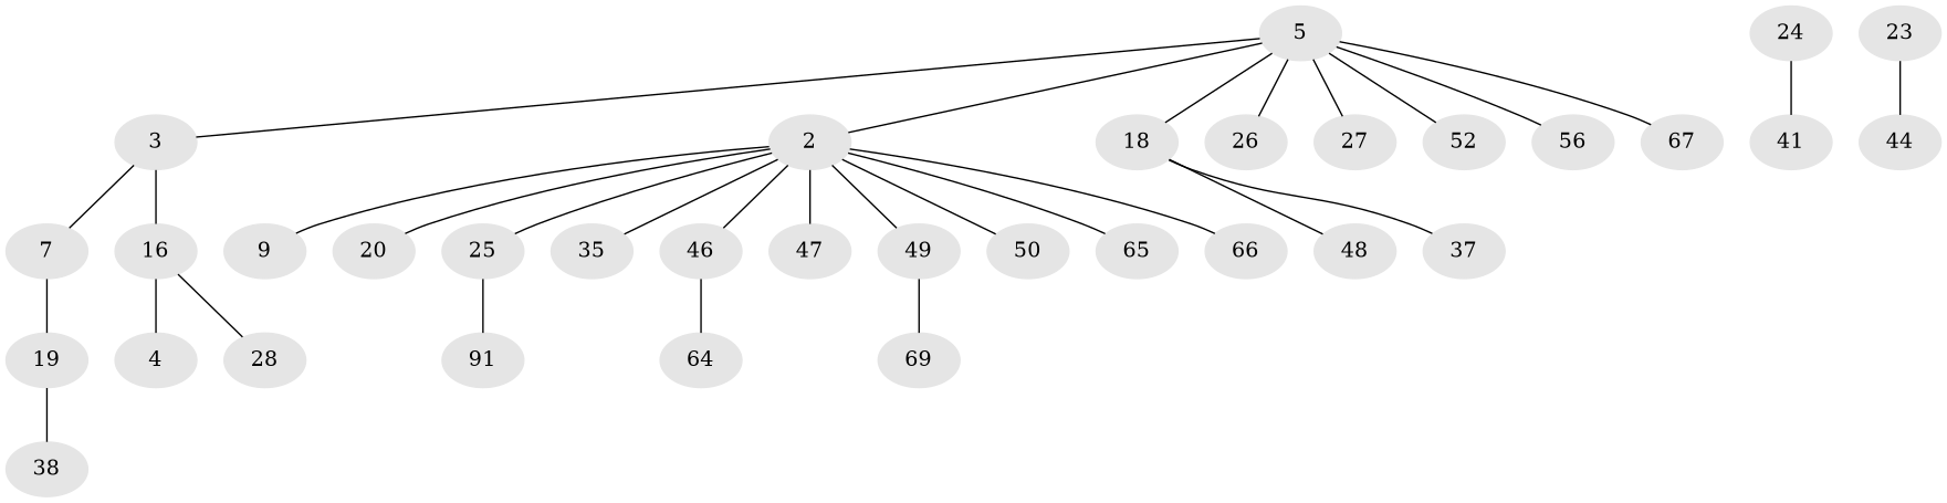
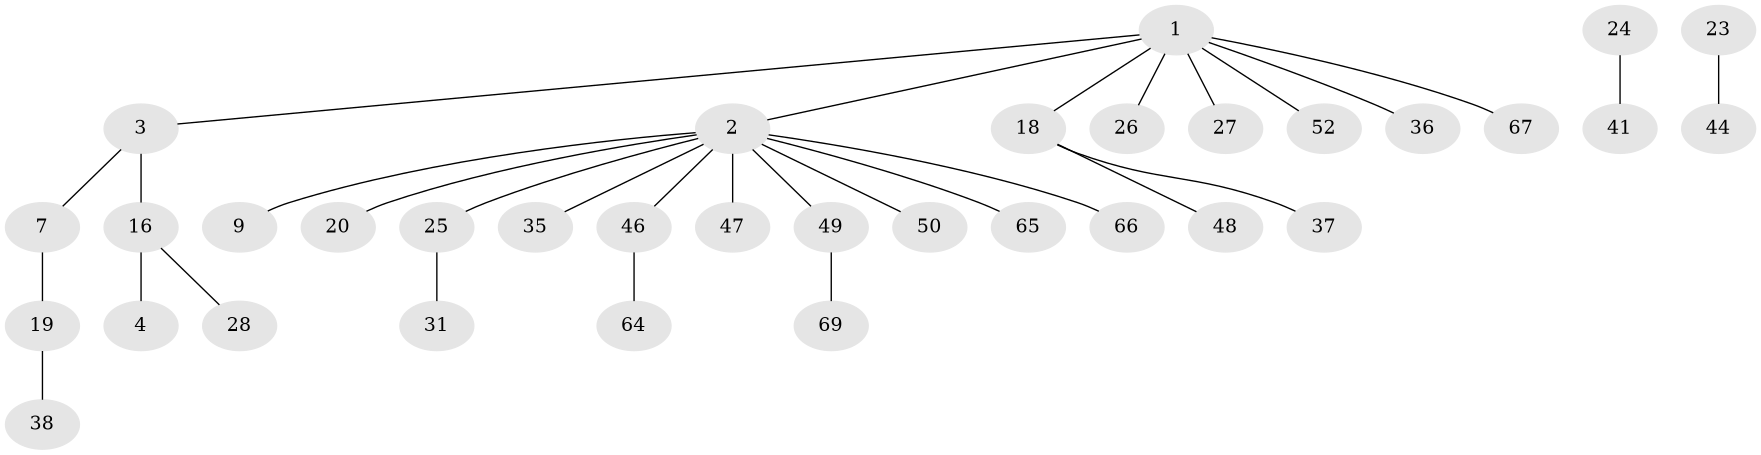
  graph {
    node [color=gray90 style=filled]
-   1 [super="+2+5" label=5]
+   1 [super="+2+5"]
    3 [super="+14+70"]
    n3 [label=2 super="+8+13+15+61"]
    18
    26 [super="+34"]
    27 [super="+60"]
    52
-   56
+   56 [label=36]
    67 [super="+71"]
    7 [super="+12"]
    16 [super="+40"]
    9 [super="+36+17"]
    20
    25
    35
    46
    47
    49 [super="+55"]
    50
    65
    66
    48 [super="+53"]
    37
    4 [super="+29"]
    19 [super="+32"]
    28
-   31 [label=91]
+   31
    64
    69
    38
    24 [super="+43"]
    41 [super="+54"]
    23 [super="+33"]
    44 [super="+59"]
    1 -- 3
    1 -- n3
    1 -- 18
    1 -- 26
    1 -- 27
    1 -- 52
    1 -- 56
    1 -- 67
    3 -- 7
    3 -- 16
    n3 -- 9
    n3 -- 20
    n3 -- 25
    n3 -- 35
    n3 -- 46
    n3 -- 47
    n3 -- 49
    n3 -- 50
    n3 -- 65
    n3 -- 66
    18 -- 48
    18 -- 37
    7 -- 19
    16 -- 4
    16 -- 28
    25 -- 31
    46 -- 64
    49 -- 69
    19 -- 38
    24 -- 41
    23 -- 44
  }
